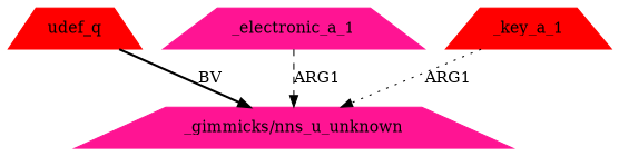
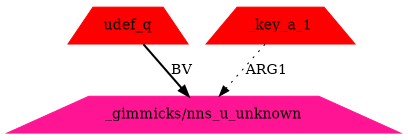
  digraph {
    node [shape=trapezium style=filled color=red]
    udef_q
    "_gimmicks/nns_u_unknown" [color=deeppink]
-   _electronic_a_1 [color=deeppink]
    _key_a_1
    udef_q -> "_gimmicks/nns_u_unknown" [label=BV style=bold]
-   _electronic_a_1 -> "_gimmicks/nns_u_unknown" [label=ARG1 style=dashed]
    _key_a_1 -> "_gimmicks/nns_u_unknown" [label=ARG1 style=dotted]
  }
